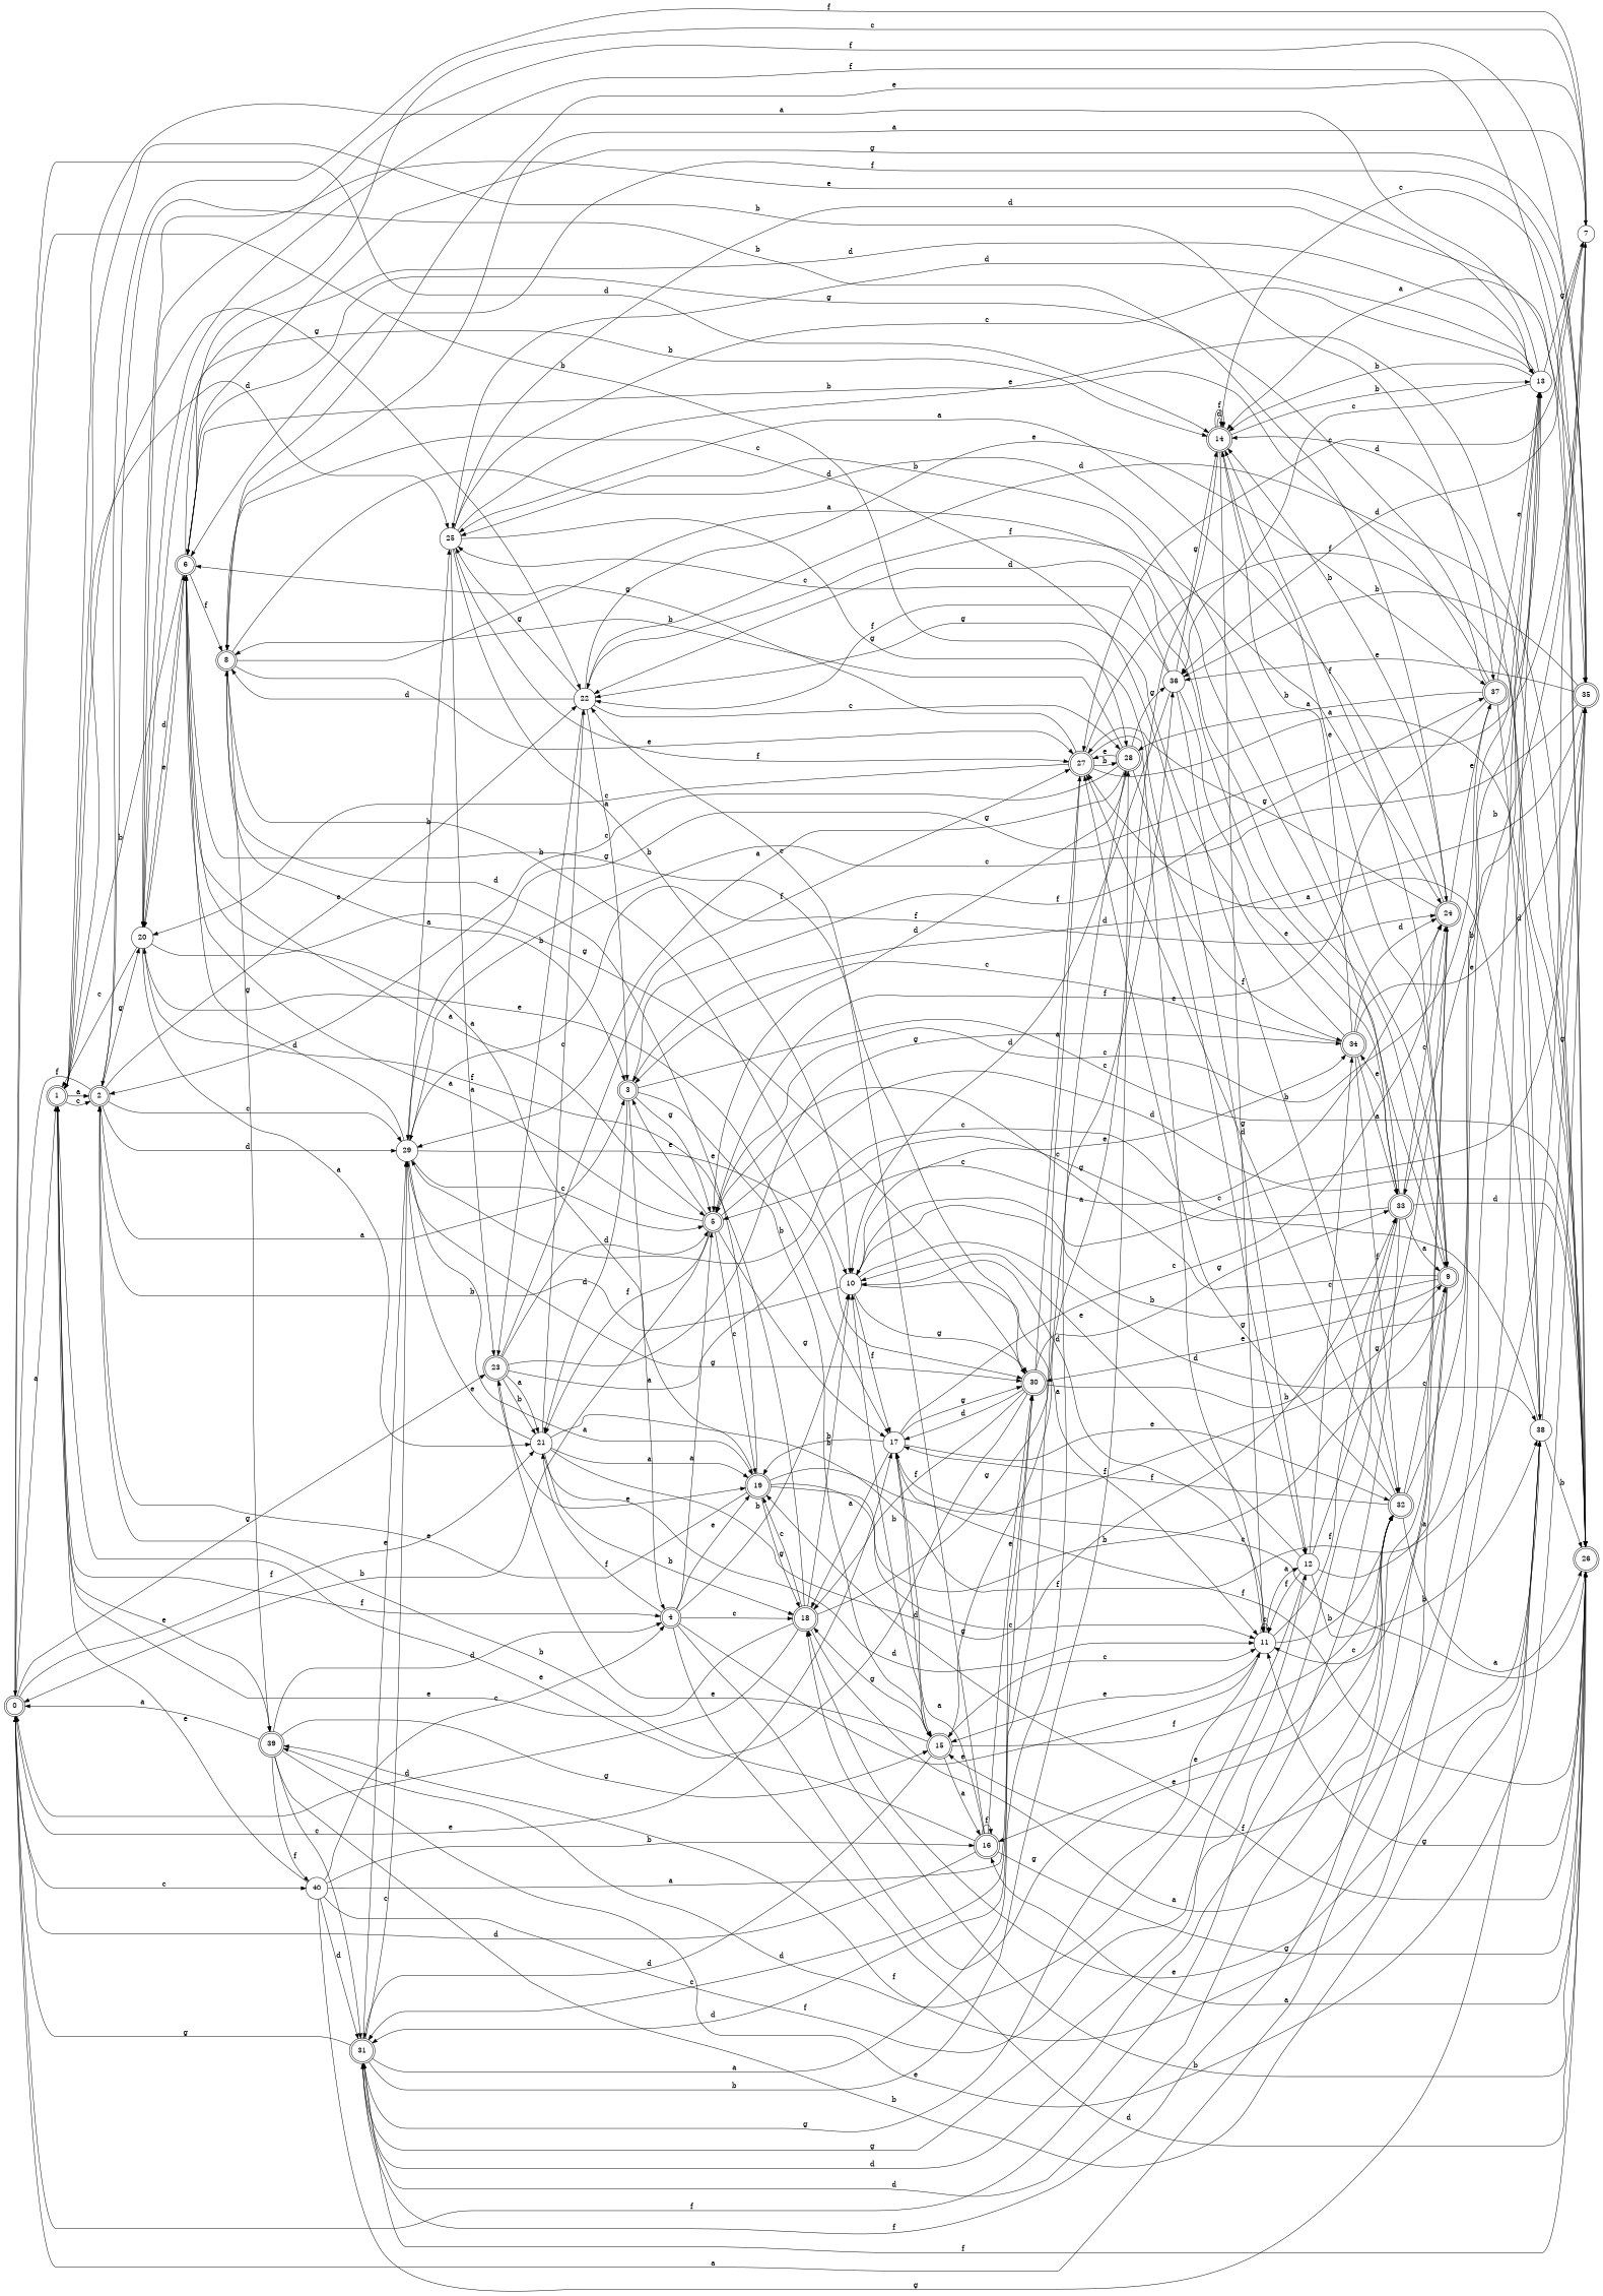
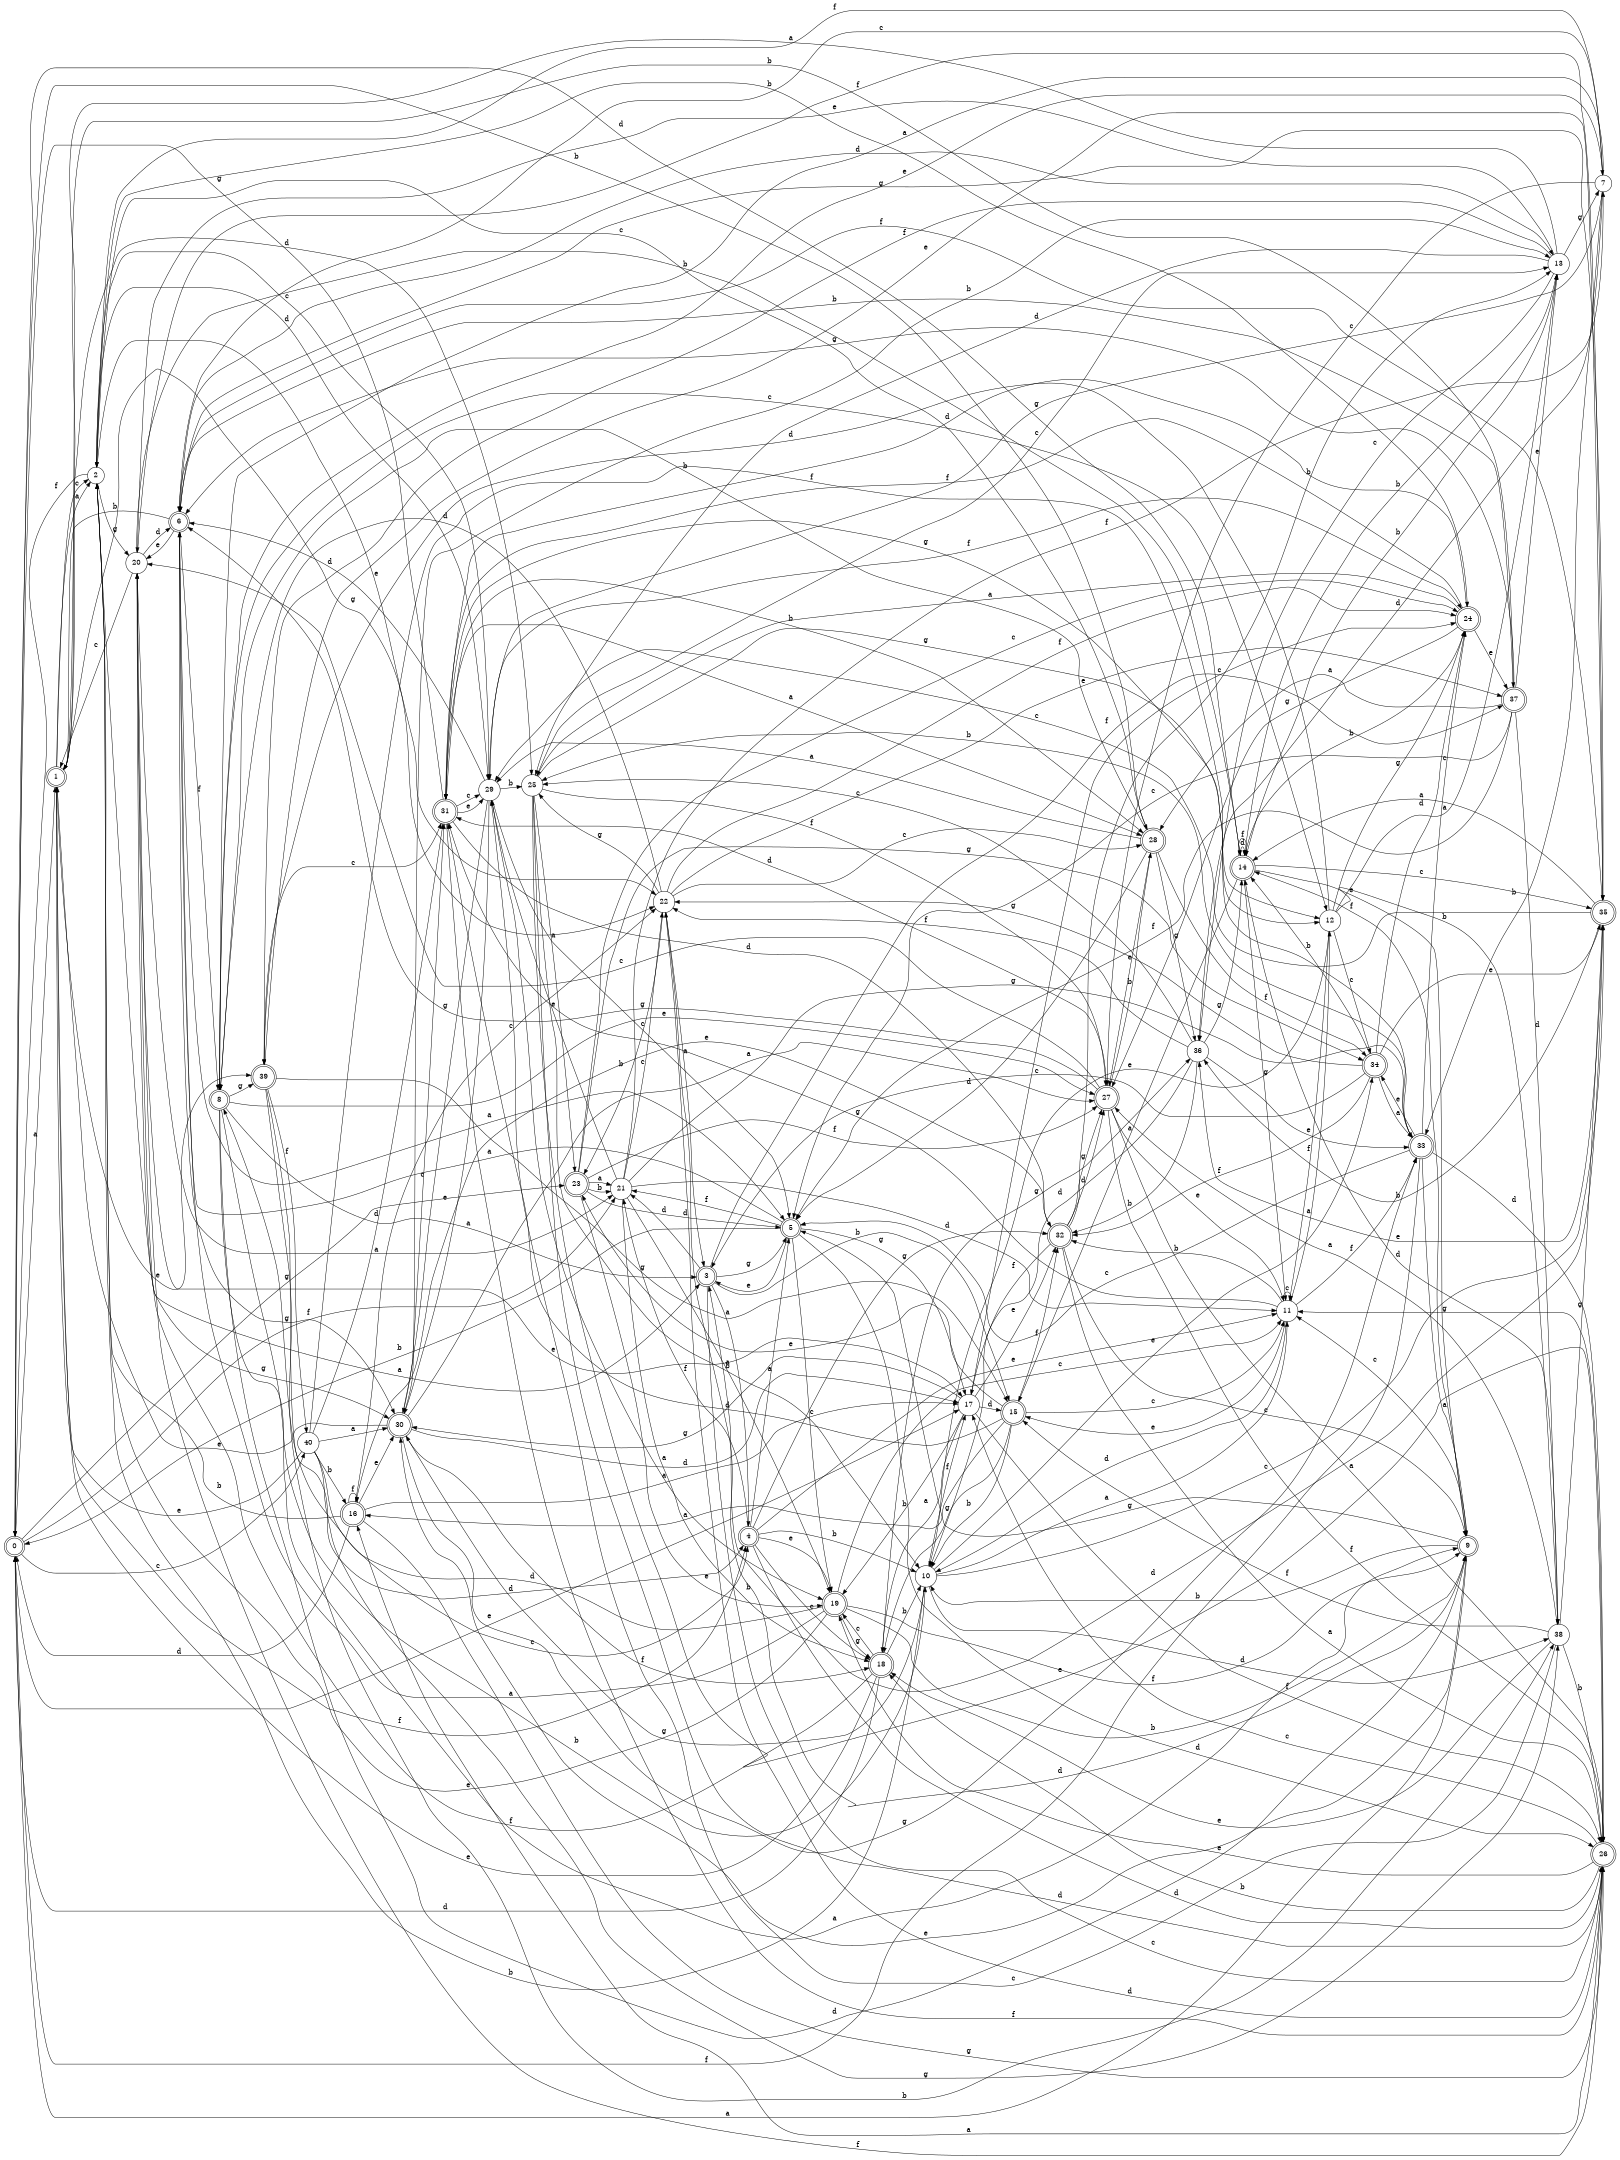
  digraph {
    rankdir=LR
    node [color=black fillcolor=white shape=doublecircle style="rounded,filled"]
    n1 [label=0 style=filled]
    n2 [label=1]
    n3 [label=14]
    n4 [label=17 shape=circle style=filled]
    n5 [label=21 shape=circle style=filled]
    n6 [label=23]
    n7 [label=28]
    n8 [label=40 shape=circle style=filled]
-   n9 [label=2]
+   n9 [label=2 shape=circle]
    n10 [label=4]
    n11 [label=22 shape=circle style=filled]
    n12 [label=25 shape=circle style=filled]
    n13 [label=37]
    n14 [label=39]
    n15 [label=11 shape=circle style=filled]
    n16 [label=15]
    n17 [label=13 shape=circle style=filled]
    n18 [label=9]
    n19 [label=35]
    n20 [label=24]
    n21 [label=26]
    n22 [label=18 style=filled]
    n23 [label=19]
    n24 [label=32]
    n25 [label=30 style=filled]
    n26 [label=29 shape=circle style=filled]
    n27 [label=7 shape=circle style=filled]
    n28 [label=33]
    n29 [label=5]
    n30 [label=27]
    n31 [label=34]
    n32 [label=8]
    n33 [label=36 shape=circle style=filled]
    n34 [label=12 shape=circle style=filled]
    n35 [label=38 shape=circle style=filled]
    n36 [label=31]
    n37 [label=16]
    n38 [label=3]
    n39 [label=20 shape=circle style=filled]
    n40 [label=10 shape=circle style=filled]
    n41 [label=6]
    n1 -> n2 [label=a]
    n1 -> n3 [label=d]
    n1 -> n4 [label=e]
    n1 -> n5 [label=f]
    n1 -> n6 [label=g]
    n1 -> n7 [label=b]
    n1 -> n8 [label=c]
    n2 -> n9 [label=a]
    n2 -> n9 [label=c]
    n2 -> n10 [label=f]
    n2 -> n11 [label=g]
    n2 -> n12 [label=d]
    n2 -> n13 [label=b]
    n2 -> n14 [label=e]
    n3 -> n3 [label=d]
    n3 -> n3 [label=f]
    n3 -> n15 [label=g]
    n3 -> n16 [label=a]
    n3 -> n17 [label=b]
    n3 -> n18 [label=e]
    n3 -> n19 [label=c]
    n4 -> n16 [label=d]
    n4 -> n20 [label=c]
    n4 -> n21 [label=f]
    n4 -> n22 [label=a]
    n4 -> n23 [label=b]
    n4 -> n24 [label=e]
    n4 -> n25 [label=g]
    n5 -> n11 [label=c]
    n5 -> n15 [label=d]
    n5 -> n22 [label=b]
    n5 -> n23 [label=a]
    n5 -> n26 [label=e]
    n5 -> n27 [label=f]
    n5 -> n28 [label=g]
    n6 -> n5 [label=a]
    n6 -> n5 [label=b]
    n6 -> n20 [label=c]
    n6 -> n23 [label=e]
    n6 -> n29 [label=d]
    n6 -> n30 [label=f]
    n6 -> n31 [label=g]
    n7 -> n9 [label=c]
    n7 -> n26 [label=a]
    n7 -> n29 [label=d]
    n7 -> n30 [label=e]
    n7 -> n31 [label=f]
    n7 -> n32 [label=b]
    n7 -> n33 [label=g]
    n8 -> n2 [label=e]
    n8 -> n10 [label=c]
    n8 -> n25 [label=a]
    n8 -> n34 [label=f]
    n8 -> n35 [label=g]
    n8 -> n36 [label=d]
    n8 -> n37 [label=b]
    n9 -> n1 [label=f]
    n9 -> n11 [label=e]
    n9 -> n20 [label=b]
    n9 -> n26 [label=c]
    n9 -> n26 [label=d]
    n9 -> n38 [label=a]
    n9 -> n39 [label=g]
    n10 -> n5 [label=f]
    n10 -> n15 [label=e]
    n10 -> n21 [label=d]
    n10 -> n22 [label=c]
    n10 -> n23 [label=e]
    n10 -> n24 [label=g]
    n10 -> n29 [label=a]
    n10 -> n40 [label=b]
    n11 -> n6 [label=b]
    n11 -> n7 [label=c]
    n11 -> n12 [label=g]
    n11 -> n13 [label=e]
    n11 -> n20 [label=f]
    n11 -> n32 [label=d]
    n11 -> n38 [label=a]
    n12 -> n6 [label=a]
    n12 -> n17 [label=c]
    n12 -> n21 [label=d]
    n12 -> n21 [label=e]
    n12 -> n30 [label=f]
    n12 -> n34 [label=g]
    n12 -> n40 [label=b]
    n13 -> n7 [label=a]
    n13 -> n17 [label=e]
    n13 -> n29 [label=c]
    n13 -> n29 [label=f]
    n13 -> n35 [label=d]
    n13 -> n41 [label=b]
    n13 -> n41 [label=g]
-   n14 -> n1 [label=a]
    n14 -> n8 [label=f]
    n14 -> n10 [label=d]
    n14 -> n16 [label=g]
    n14 -> n19 [label=e]
    n14 -> n35 [label=b]
    n14 -> n36 [label=c]
    n15 -> n15 [label=c]
    n15 -> n16 [label=e]
    n15 -> n24 [label=b]
    n15 -> n28 [label=f]
    n15 -> n34 [label=a]
    n15 -> n36 [label=g]
    n15 -> n40 [label=d]
    n16 -> n6 [label=e]
    n16 -> n15 [label=c]
    n16 -> n22 [label=g]
    n16 -> n24 [label=f]
    n16 -> n36 [label=d]
    n16 -> n37 [label=a]
    n16 -> n40 [label=b]
    n17 -> n2 [label=a]
    n17 -> n3 [label=b]
    n17 -> n12 [label=d]
    n17 -> n14 [label=f]
    n17 -> n27 [label=g]
    n17 -> n33 [label=c]
    n17 -> n39 [label=e]
    n18 -> n1 [label=a]
    n18 -> n3 [label=f]
-   n18 -> n11 [label=d]
+   n11 -> n18 [label=d]
    n18 -> n15 [label=c]
    n18 -> n25 [label=e]
    n18 -> n29 [label=g]
    n18 -> n40 [label=b]
    n19 -> n3 [label=a]
    n19 -> n26 [label=c]
    n19 -> n33 [label=b]
    n19 -> n33 [label=e]
    n19 -> n38 [label=d]
    n19 -> n41 [label=f]
    n19 -> n41 [label=g]
    n20 -> n3 [label=b]
    n20 -> n12 [label=a]
    n20 -> n13 [label=e]
    n20 -> n30 [label=g]
    n20 -> n36 [label=d]
    n20 -> n36 [label=f]
    n21 -> n4 [label=c]
    n21 -> n11 [label=d]
    n21 -> n15 [label=g]
    n21 -> n22 [label=b]
    n21 -> n23 [label=e]
    n21 -> n37 [label=a]
    n21 -> n39 [label=f]
    n22 -> n1 [label=d]
    n22 -> n2 [label=e]
-   n22 -> n17 [label=a]
    n22 -> n23 [label=c]
    n22 -> n33 [label=g]
    n22 -> n39 [label=f]
    n22 -> n40 [label=b]
    n23 -> n9 [label=e]
    n23 -> n15 [label=c]
    n23 -> n18 [label=b]
    n23 -> n18 [label=f]
    n23 -> n22 [label=g]
    n23 -> n32 [label=d]
    n23 -> n41 [label=a]
    n24 -> n4 [label=f]
    n24 -> n17 [label=b]
    n24 -> n18 [label=c]
    n24 -> n21 [label=a]
    n24 -> n30 [label=d]
    n24 -> n30 [label=g]
    n24 -> n37 [label=e]
    n25 -> n2 [label=e]
    n25 -> n4 [label=d]
    n25 -> n17 [label=b]
    n25 -> n22 [label=f]
    n25 -> n28 [label=g]
    n25 -> n30 [label=a]
    n25 -> n36 [label=c]
    n26 -> n12 [label=b]
    n26 -> n20 [label=f]
    n26 -> n23 [label=a]
    n26 -> n25 [label=e]
    n26 -> n25 [label=g]
    n26 -> n29 [label=c]
    n26 -> n41 [label=d]
    n27 -> n9 [label=f]
    n27 -> n26 [label=g]
    n27 -> n28 [label=b]
    n27 -> n30 [label=c]
    n27 -> n32 [label=a]
    n27 -> n32 [label=e]
    n27 -> n33 [label=d]
    n28 -> n1 [label=f]
    n28 -> n12 [label=b]
    n28 -> n18 [label=a]
    n28 -> n20 [label=c]
    n28 -> n21 [label=d]
    n28 -> n29 [label=c]
    n28 -> n31 [label=e]
    n28 -> n36 [label=g]
    n29 -> n1 [label=b]
    n29 -> n4 [label=g]
    n29 -> n5 [label=f]
    n29 -> n21 [label=d]
    n29 -> n23 [label=c]
    n29 -> n38 [label=e]
    n29 -> n41 [label=a]
    n30 -> n7 [label=b]
    n30 -> n15 [label=e]
    n30 -> n21 [label=a]
    n30 -> n21 [label=f]
    n30 -> n36 [label=d]
    n30 -> n39 [label=c]
    n30 -> n41 [label=g]
    n31 -> n3 [label=b]
    n31 -> n11 [label=g]
    n31 -> n19 [label=e]
    n31 -> n20 [label=d]
    n31 -> n24 [label=f]
    n31 -> n28 [label=a]
    n31 -> n38 [label=c]
    n32 -> n14 [label=g]
    n32 -> n18 [label=a]
    n32 -> n18 [label=d]
    n32 -> n30 [label=e]
    n32 -> n34 [label=c]
    n32 -> n38 [label=a]
    n32 -> n40 [label=b]
    n33 -> n3 [label=g]
    n33 -> n11 [label=f]
    n33 -> n12 [label=c]
    n33 -> n24 [label=b]
    n33 -> n28 [label=e]
    n33 -> n40 [label=d]
    n34 -> n14 [label=d]
    n34 -> n15 [label=f]
    n34 -> n17 [label=a]
    n34 -> n20 [label=g]
    n34 -> n31 [label=c]
    n34 -> n35 [label=b]
    n34 -> n40 [label=e]
    n35 -> n3 [label=d]
    n35 -> n16 [label=f]
    n35 -> n19 [label=g]
    n35 -> n21 [label=b]
    n35 -> n22 [label=e]
    n35 -> n26 [label=c]
    n35 -> n30 [label=a]
    n36 -> n1 [label=g]
    n36 -> n7 [label=a]
    n36 -> n7 [label=b]
    n36 -> n21 [label=f]
    n36 -> n24 [label=d]
    n36 -> n26 [label=c]
    n36 -> n26 [label=e]
    n37 -> n1 [label=d]
    n37 -> n4 [label=a]
    n37 -> n9 [label=b]
    n37 -> n11 [label=c]
    n37 -> n21 [label=g]
    n37 -> n25 [label=e]
    n37 -> n37 [label=f]
    n38 -> n5 [label=d]
    n38 -> n10 [label=a]
    n38 -> n13 [label=f]
    n38 -> n16 [label=b]
    n38 -> n21 [label=c]
    n38 -> n29 [label=g]
    n39 -> n2 [label=c]
    n39 -> n3 [label=b]
    n39 -> n4 [label=e]
    n39 -> n5 [label=a]
    n39 -> n19 [label=f]
    n39 -> n25 [label=g]
    n39 -> n41 [label=d]
    n40 -> n4 [label=f]
    n40 -> n9 [label=b]
    n40 -> n15 [label=a]
    n40 -> n19 [label=c]
    n40 -> n25 [label=g]
    n40 -> n31 [label=e]
    n40 -> n35 [label=d]
    n41 -> n2 [label=b]
    n41 -> n17 [label=d]
    n41 -> n25 [label=g]
    n41 -> n27 [label=c]
    n41 -> n29 [label=a]
    n41 -> n32 [label=f]
    n41 -> n39 [label=e]
  }
